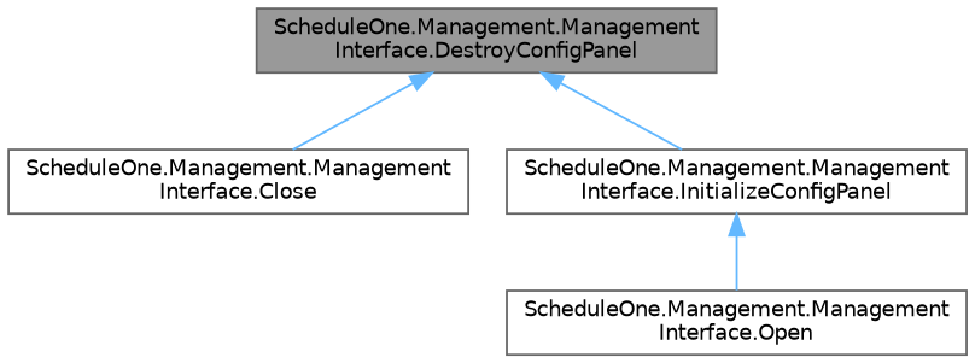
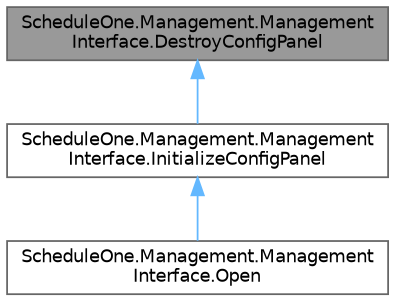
  digraph {
    rankdir=TB
    node [color=grey40 fillcolor=white fontname=Helvetica fontsize=10 shape=box style=filled]
    edge [color=steelblue1 dir=back fontname=Helvetica fontsize=10 labelfontname=Helvetica labelfontsize=10 style=solid]
    n1 [color=gray40 fillcolor=grey60 fontcolor=black height=0.2 label="ScheduleOne.Management.Management\lInterface.DestroyConfigPanel" width=0.4]
-   n2 [height=0.2 label="ScheduleOne.Management.Management\lInterface.Close" width=0.4]
    n3 [height=0.2 label="ScheduleOne.Management.Management\lInterface.InitializeConfigPanel" width=0.4]
    n4 [height=0.2 label="ScheduleOne.Management.Management\lInterface.Open" width=0.4]
-   n1 -> n2
    n1 -> n3
    n3 -> n4
  }
